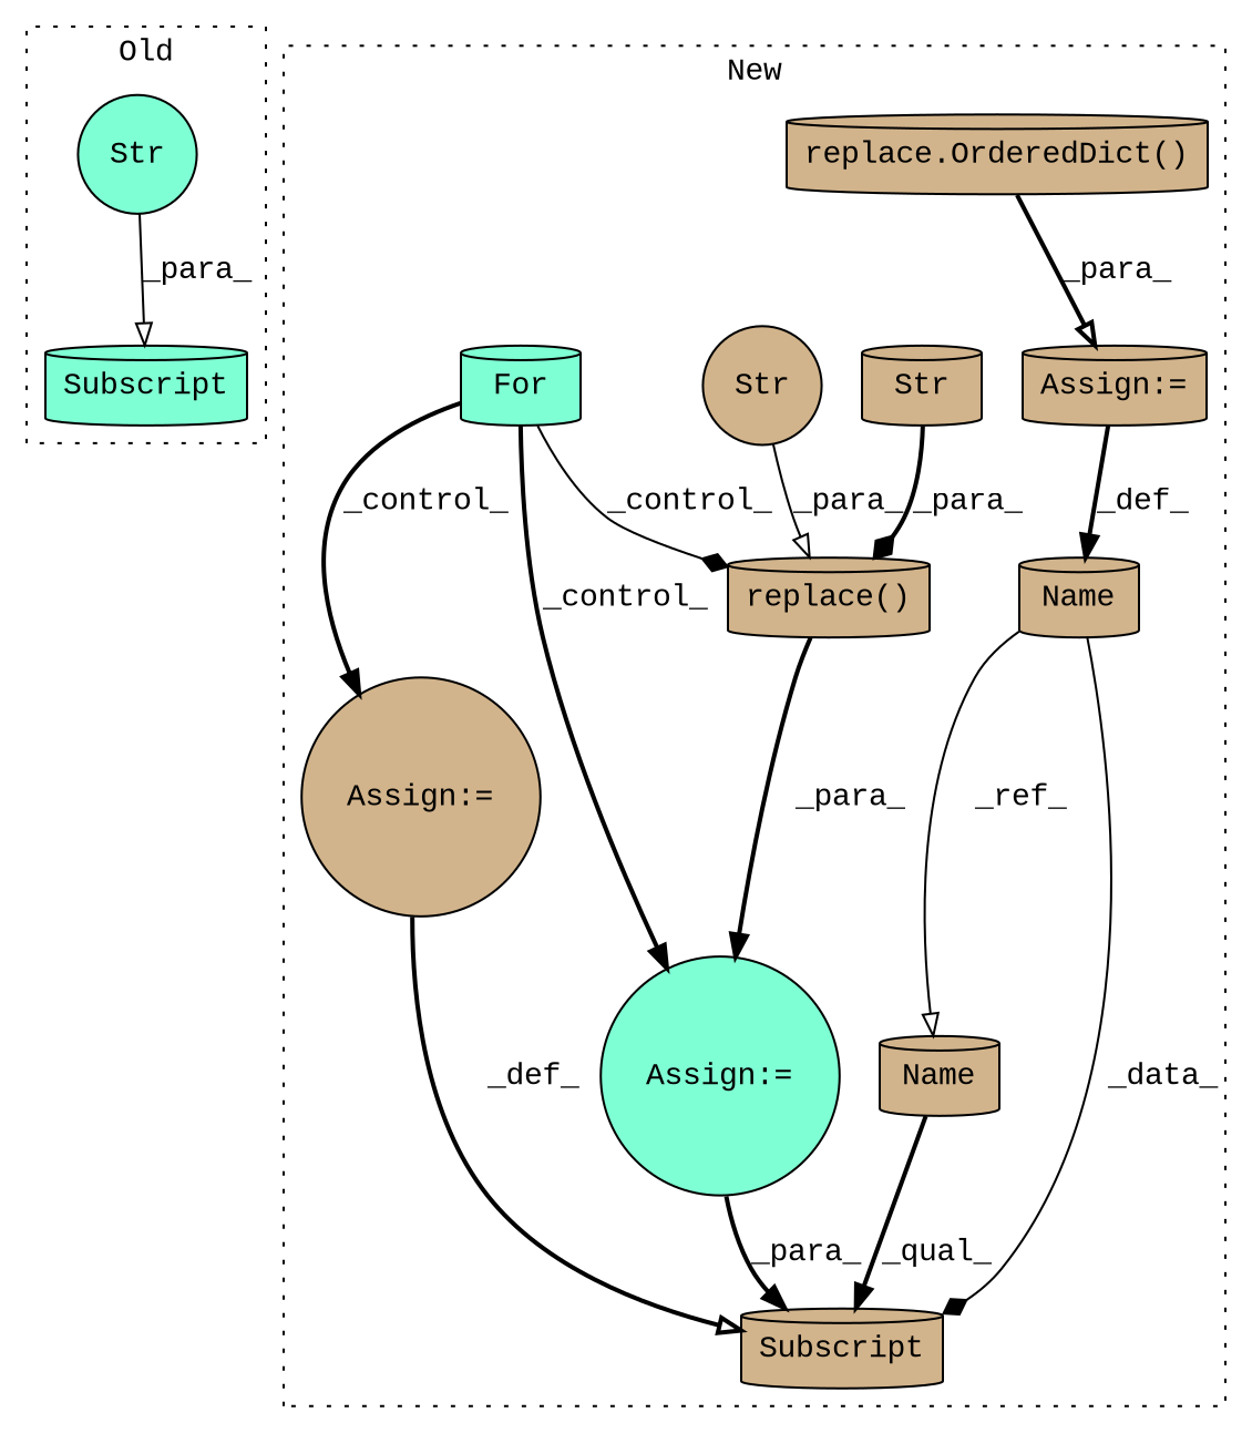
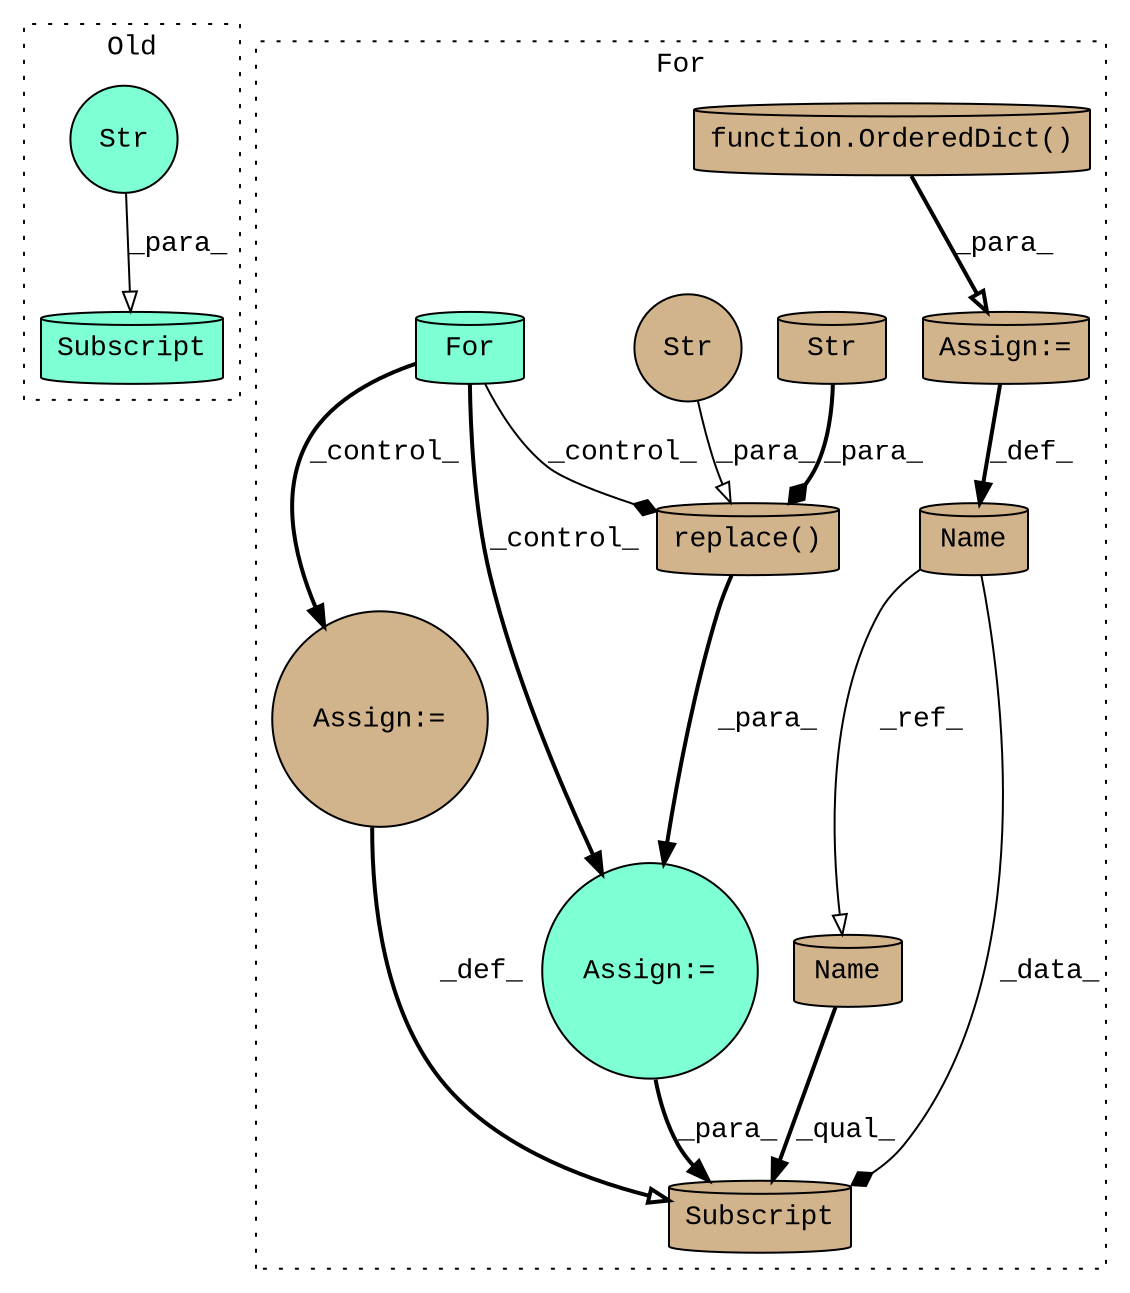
  digraph {
    fontname="Liberation Mono"
    node [a=66 fillcolor=tan fontname="Liberation Mono" l=3 shape=cylinder style=filled]
    edge [arrowhead=normal fontname="Liberation Mono" style=bold]
    n1 [a=63 fillcolor=aquamarine l="28,0" label=Subscript s="2080,0"]
    n2 [fillcolor=aquamarine l=12 label=Str s=2095 shape=circle]
    n3 [a=75 l="10,1" label="replace()" s="2422,2445"]
    n4 [l=2 label=Str s=2443]
    n5 [l=9 label=Str s=2432 shape=circle]
    n6 [a=68 fillcolor=aquamarine label="Assign:=" s=2419 shape=circle]
    n7 [a=63 l="20,0" label=Subscript s="2455,0"]
-   n8 [a=75 l=13 label="replace.OrderedDict()" s=2339]
+   n8 [a=75 l=13 label="function.OrderedDict()" s=2339]
    n9 [a=87 l=14 label=Name s=2322]
    n10 [a=107 fillcolor=aquamarine l="4,10" label=For s="2357,2405"]
    n11 [a=68 label="Assign:=" s=2475 shape=circle]
    n12 [a=68 label="Assign:=" s=2336]
    n13 [a=87 l=14 label=Name s=2455]
    subgraph cluster_1 {
      label=Old
      style=dotted
      n1
      n2
    }
    subgraph cluster_2 {
-     label=New
+     label=For
      style=dotted
      n3
      n4
      n5
      n6
      n7
      n8
      n9
      n10
      n11
      n12
      n13
    }
    n2 -> n1 [arrowhead=onormal label=_para_ style=solid]
    n3 -> n6 [label=_para_]
    n4 -> n3 [arrowhead=diamond label=_para_]
    n5 -> n3 [arrowhead=onormal label=_para_ style=solid]
    n6 -> n7 [label=_para_]
    n8 -> n12 [arrowhead=onormal label=_para_]
    n9 -> n7 [arrowhead=diamond label=_data_ style=solid]
    n9 -> n13 [arrowhead=onormal label=_ref_ style=solid]
    n10 -> n3 [arrowhead=diamond label=_control_ style=solid]
    n10 -> n6 [label=_control_]
    n10 -> n11 [label=_control_]
    n11 -> n7 [arrowhead=onormal label=_def_]
    n12 -> n9 [label=_def_]
    n13 -> n7 [label=_qual_]
  }
